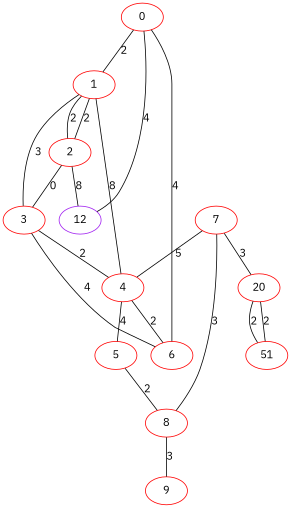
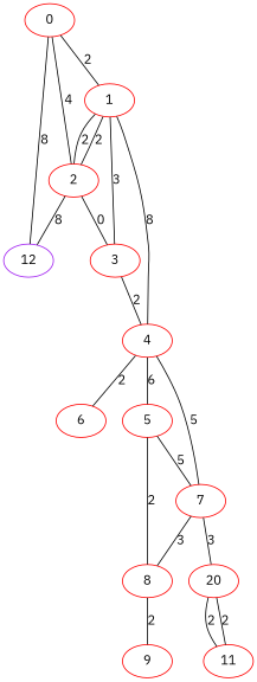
  graph {
    fontname="IBM Plex Sans"
    node [color=red fontname="IBM Plex Sans" weight=1]
    edge [fontname="IBM Plex Sans"]
    0
    1
    2
    12 [color=purple weight=4]
    3
    4
    6
    5
    7
    8
    n11 [label=20]
    9
-   11 [label=51]
+   11
    0 -- 1 [label=2]
-   0 -- 6 [label=4]
-   0 -- 12 [label=4]
+   0 -- 2 [label=4]
+   0 -- 12 [label=8]
    1 -- 2 [label=2]
    1 -- 2 [label=2]
    1 -- 3 [label=3]
    1 -- 4 [label=8]
    2 -- 12 [label=8]
    2 -- 3 [label=0]
    3 -- 4 [label=2]
-   3 -- 6 [label=4]
    4 -- 6 [label=2]
-   4 -- 5 [label=4]
+   4 -- 5 [label=6]
+   5 -- 7 [label=5]
    5 -- 8 [label=2]
    7 -- 4 [label=5]
    7 -- 8 [label=3]
    7 -- n11 [label=3]
-   8 -- 9 [label=3]
+   8 -- 9 [label=2]
    n11 -- 11 [label=2]
    n11 -- 11 [label=2]
  }
